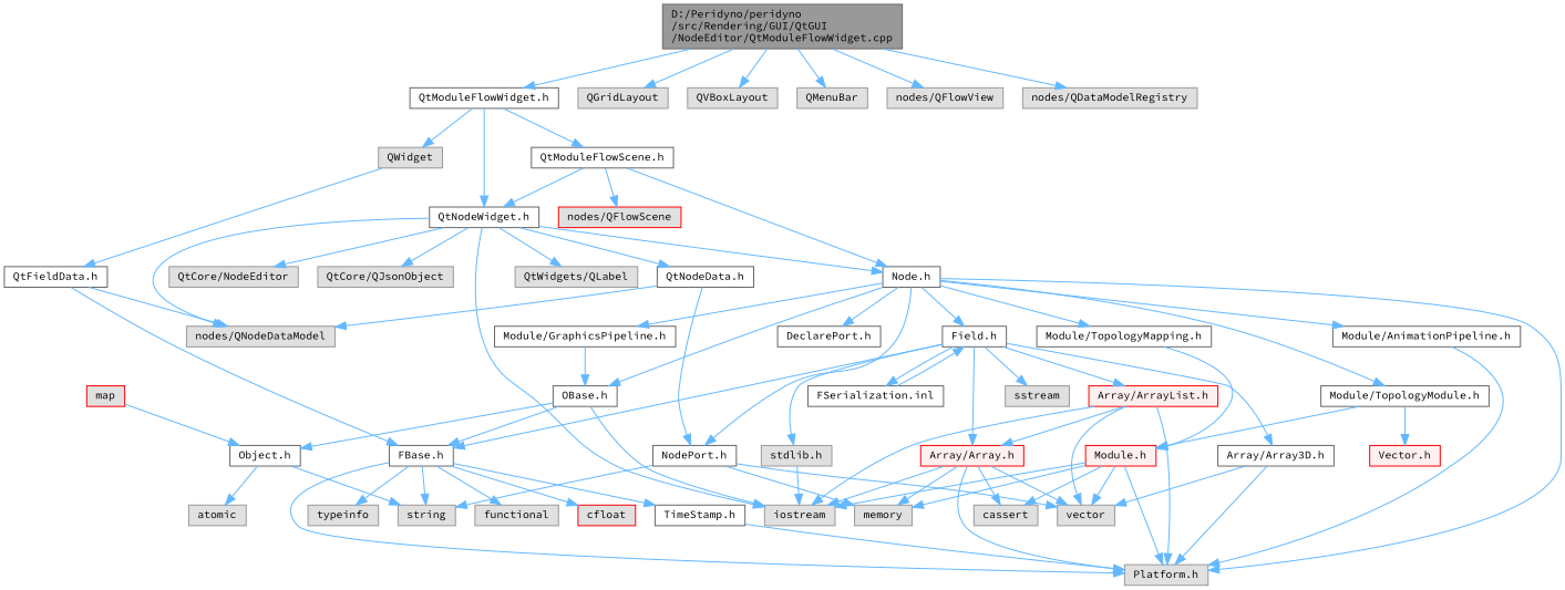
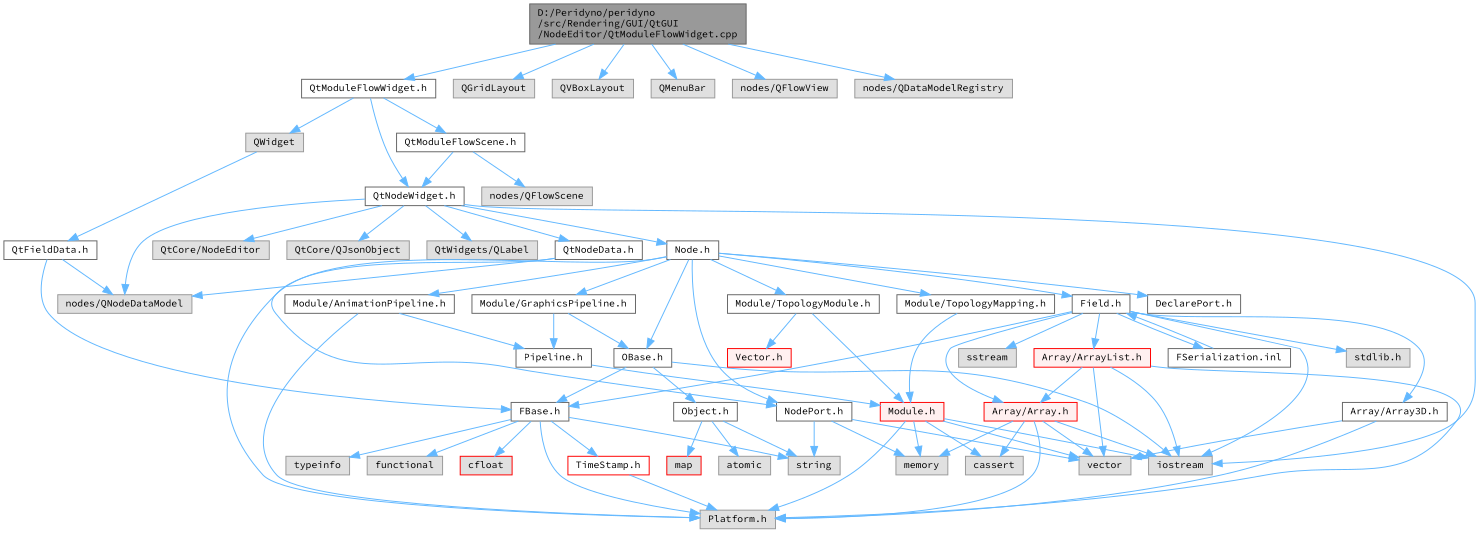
  digraph {
    fontname="Source Code Pro"
    node [color=grey60 fillcolor="#E0E0E0" fontname="Source Code Pro" fontsize=10 shape=box style=filled]
    edge [color=steelblue1 fontname="Source Code Pro" fontsize=10 labelfontname=Helvetica labelfontsize=10 style=solid]
    n1 [color=gray40 fillcolor=grey60 fontcolor=black height=0.2 label="D:/Peridyno/peridyno\l/src/Rendering/GUI/QtGUI\l/NodeEditor/QtModuleFlowWidget.cpp" width=0.4]
    n2 [color=grey40 fillcolor=white height=0.2 label="QtModuleFlowWidget.h" width=0.4]
    n3 [height=0.2 label=QGridLayout width=0.4]
    n4 [height=0.2 label=QVBoxLayout width=0.4]
    n5 [height=0.2 label=QMenuBar width=0.4]
    n6 [height=0.2 label="nodes/QFlowView" width=0.4]
    n7 [height=0.2 label="nodes/QDataModelRegistry" width=0.4]
    n8 [height=0.2 label=QWidget width=0.4]
    n9 [color=grey40 fillcolor=white height=0.2 label="QtModuleFlowScene.h" width=0.4]
    n10 [color=grey40 fillcolor=white height=0.2 label="QtNodeWidget.h" width=0.4]
    n11 [color=grey40 fillcolor=white height=0.2 label="QtFieldData.h" width=0.4]
-   n12 [color=red height=0.2 label="nodes/QFlowScene" width=0.4]
+   n12 [height=0.2 label="nodes/QFlowScene" width=0.4]
    n13 [color=grey40 fillcolor=white height=0.2 label="Node.h" width=0.4]
    n14 [height=0.2 label=iostream width=0.4]
    n15 [height=0.2 label="QtCore/NodeEditor" width=0.4]
    n16 [height=0.2 label="QtCore/QJsonObject" width=0.4]
    n17 [height=0.2 label="QtWidgets/QLabel" width=0.4]
    n18 [height=0.2 label="nodes/QNodeDataModel" width=0.4]
    n19 [color=grey40 fillcolor=white height=0.2 label="QtNodeData.h" width=0.4]
    n20 [color=grey40 fillcolor=white height=0.2 label="OBase.h" width=0.4]
    n21 [height=0.2 label="Platform.h" width=0.4]
    n22 [color=grey40 fillcolor=white height=0.2 label="Field.h" width=0.4]
    n23 [color=grey40 fillcolor=white height=0.2 label="DeclarePort.h" width=0.4]
    n24 [color=grey40 fillcolor=white height=0.2 label="NodePort.h" width=0.4]
    n25 [color=grey40 fillcolor=white height=0.2 label="Module/TopologyModule.h" width=0.4]
    n26 [color=grey40 fillcolor=white height=0.2 label="Module/TopologyMapping.h" width=0.4]
    n27 [color=grey40 fillcolor=white height=0.2 label="Module/AnimationPipeline.h" width=0.4]
    n28 [color=grey40 fillcolor=white height=0.2 label="Module/GraphicsPipeline.h" width=0.4]
    n29 [color=grey40 fillcolor=white height=0.2 label="FBase.h" width=0.4]
    n30 [color=grey40 fillcolor=white height=0.2 label="Object.h" width=0.4]
    n31 [height=0.2 label="stdlib.h" width=0.4]
    n32 [height=0.2 label=sstream width=0.4]
    n33 [color=red fillcolor="#FFF0F0" height=0.2 label="Array/Array.h" width=0.4]
    n34 [color=grey40 fillcolor=white height=0.2 label="Array/Array3D.h" width=0.4]
    n35 [color=red fillcolor="#FFF0F0" height=0.2 label="Array/ArrayList.h" width=0.4]
    n36 [color=grey40 fillcolor=white height=0.2 label="FSerialization.inl" width=0.4]
    n37 [height=0.2 label=string width=0.4]
    n38 [height=0.2 label=vector width=0.4]
    n39 [height=0.2 label=memory width=0.4]
    n40 [color=red fillcolor="#FFF0F0" height=0.2 label="Vector.h" width=0.4]
    n41 [color=red fillcolor="#FFF0F0" height=0.2 label="Module.h" width=0.4]
-   n43 [color=grey40 fillcolor=white height=0.2 label="TimeStamp.h" width=0.4]
+   n42 [color=grey40 fillcolor=white height=0.2 label="Pipeline.h" width=0.4]
+   n43 [color=red fillcolor=white height=0.2 label="TimeStamp.h" width=0.4]
    n44 [height=0.2 label=typeinfo width=0.4]
    n45 [height=0.2 label=functional width=0.4]
    n46 [color=red height=0.2 label=cfloat width=0.4]
    n47 [height=0.2 label=atomic width=0.4]
    n48 [color=red height=0.2 label=map width=0.4]
    n49 [height=0.2 label=cassert width=0.4]
    n1 -> n2
    n1 -> n3
    n1 -> n4
    n1 -> n5
    n1 -> n6
    n1 -> n7
    n2 -> n8
    n2 -> n9
    n2 -> n10
    n8 -> n11
    n9 -> n10
    n9 -> n12
-   n9 -> n13
    n10 -> n13
    n10 -> n14
    n10 -> n15
    n10 -> n16
    n10 -> n17
    n10 -> n18
    n10 -> n19
    n11 -> n18
    n11 -> n29
    n13 -> n20
    n13 -> n21
    n13 -> n22
    n13 -> n23
    n13 -> n24
    n13 -> n25
    n13 -> n26
    n13 -> n27
    n13 -> n28
    n19 -> n18
    n19 -> n24
    n20 -> n14
    n20 -> n29
    n20 -> n30
-   n31 -> n14
+   n22 -> n14
    n22 -> n29
    n22 -> n31
    n22 -> n32
    n22 -> n33
    n22 -> n34
    n22 -> n35
    n22 -> n36
    n24 -> n37
    n24 -> n38
    n24 -> n39
    n25 -> n40
    n25 -> n41
    n26 -> n41
    n27 -> n21
+   n27 -> n42
    n28 -> n20
+   n28 -> n42
    n29 -> n21
    n29 -> n37
    n29 -> n43
    n29 -> n44
    n29 -> n45
    n29 -> n46
    n30 -> n37
    n30 -> n47
-   n48 -> n30
+   n30 -> n48
    n33 -> n14
    n33 -> n21
    n33 -> n38
    n33 -> n39
    n33 -> n49
    n34 -> n21
    n34 -> n38
    n35 -> n14
    n35 -> n21
    n35 -> n33
    n35 -> n38
    n36 -> n22
    n41 -> n14
    n41 -> n21
    n41 -> n38
    n41 -> n39
    n41 -> n49
+   n42 -> n41
    n43 -> n21
  }
